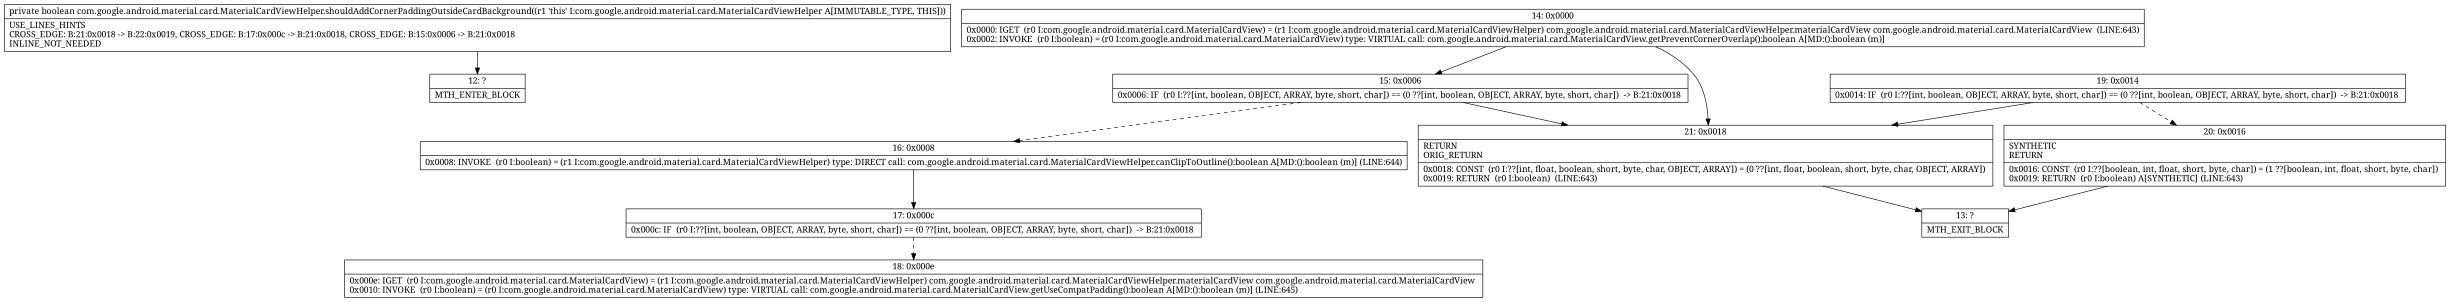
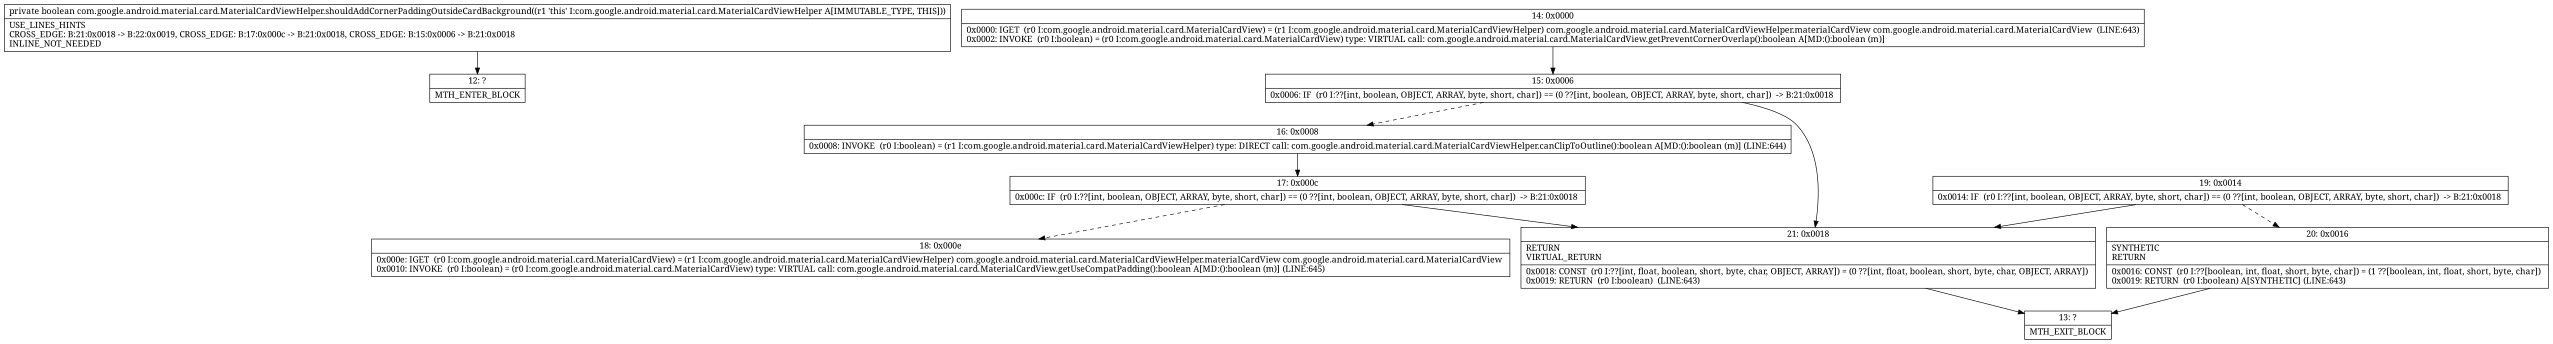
  digraph {
    fontname="Noto Serif"
    node [fontname="Noto Serif" shape=record]
    edge [fontname="Noto Serif"]
    n1 [label="{12\:\ ?|MTH_ENTER_BLOCK\l}"]
    n2 [label="{14\:\ 0x0000|0x0000: IGET  (r0 I:com.google.android.material.card.MaterialCardView) = (r1 I:com.google.android.material.card.MaterialCardViewHelper) com.google.android.material.card.MaterialCardViewHelper.materialCardView com.google.android.material.card.MaterialCardView  (LINE:643)\l0x0002: INVOKE  (r0 I:boolean) = (r0 I:com.google.android.material.card.MaterialCardView) type: VIRTUAL call: com.google.android.material.card.MaterialCardView.getPreventCornerOverlap():boolean A[MD:():boolean (m)]\l}"]
    n3 [label="{15\:\ 0x0006|0x0006: IF  (r0 I:??[int, boolean, OBJECT, ARRAY, byte, short, char]) == (0 ??[int, boolean, OBJECT, ARRAY, byte, short, char])  \-\> B:21:0x0018 \l}"]
    n4 [label="{16\:\ 0x0008|0x0008: INVOKE  (r0 I:boolean) = (r1 I:com.google.android.material.card.MaterialCardViewHelper) type: DIRECT call: com.google.android.material.card.MaterialCardViewHelper.canClipToOutline():boolean A[MD:():boolean (m)] (LINE:644)\l}"]
-   n5 [label="{21\:\ 0x0018|RETURN\lORIG_RETURN\l|0x0018: CONST  (r0 I:??[int, float, boolean, short, byte, char, OBJECT, ARRAY]) = (0 ??[int, float, boolean, short, byte, char, OBJECT, ARRAY]) \l0x0019: RETURN  (r0 I:boolean)  (LINE:643)\l}"]
+   n5 [label="{21\:\ 0x0018|RETURN\lVIRTUAL_RETURN\l|0x0018: CONST  (r0 I:??[int, float, boolean, short, byte, char, OBJECT, ARRAY]) = (0 ??[int, float, boolean, short, byte, char, OBJECT, ARRAY]) \l0x0019: RETURN  (r0 I:boolean)  (LINE:643)\l}"]
    n6 [label="{17\:\ 0x000c|0x000c: IF  (r0 I:??[int, boolean, OBJECT, ARRAY, byte, short, char]) == (0 ??[int, boolean, OBJECT, ARRAY, byte, short, char])  \-\> B:21:0x0018 \l}"]
    n7 [label="{13\:\ ?|MTH_EXIT_BLOCK\l}"]
    n8 [label="{18\:\ 0x000e|0x000e: IGET  (r0 I:com.google.android.material.card.MaterialCardView) = (r1 I:com.google.android.material.card.MaterialCardViewHelper) com.google.android.material.card.MaterialCardViewHelper.materialCardView com.google.android.material.card.MaterialCardView \l0x0010: INVOKE  (r0 I:boolean) = (r0 I:com.google.android.material.card.MaterialCardView) type: VIRTUAL call: com.google.android.material.card.MaterialCardView.getUseCompatPadding():boolean A[MD:():boolean (m)] (LINE:645)\l}"]
    n9 [label="{19\:\ 0x0014|0x0014: IF  (r0 I:??[int, boolean, OBJECT, ARRAY, byte, short, char]) == (0 ??[int, boolean, OBJECT, ARRAY, byte, short, char])  \-\> B:21:0x0018 \l}"]
    n10 [label="{20\:\ 0x0016|SYNTHETIC\lRETURN\l|0x0016: CONST  (r0 I:??[boolean, int, float, short, byte, char]) = (1 ??[boolean, int, float, short, byte, char]) \l0x0019: RETURN  (r0 I:boolean) A[SYNTHETIC] (LINE:643)\l}"]
    n11 [label="{private boolean com.google.android.material.card.MaterialCardViewHelper.shouldAddCornerPaddingOutsideCardBackground((r1 'this' I:com.google.android.material.card.MaterialCardViewHelper A[IMMUTABLE_TYPE, THIS]))  | USE_LINES_HINTS\lCROSS_EDGE: B:21:0x0018 \-\> B:22:0x0019, CROSS_EDGE: B:17:0x000c \-\> B:21:0x0018, CROSS_EDGE: B:15:0x0006 \-\> B:21:0x0018\lINLINE_NOT_NEEDED\l}"]
    n2 -> n3
    n3 -> n4 [style=dashed]
    n3 -> n5
    n4 -> n6
    n5 -> n7
-   n2 -> n5
+   n6 -> n5
    n6 -> n8 [style=dashed]
    n9 -> n5
    n9 -> n10 [style=dashed]
    n10 -> n7
    n11 -> n1
  }
